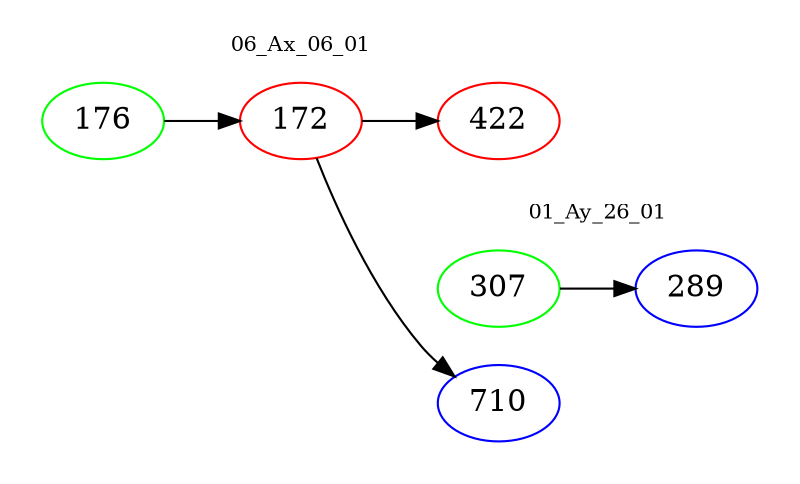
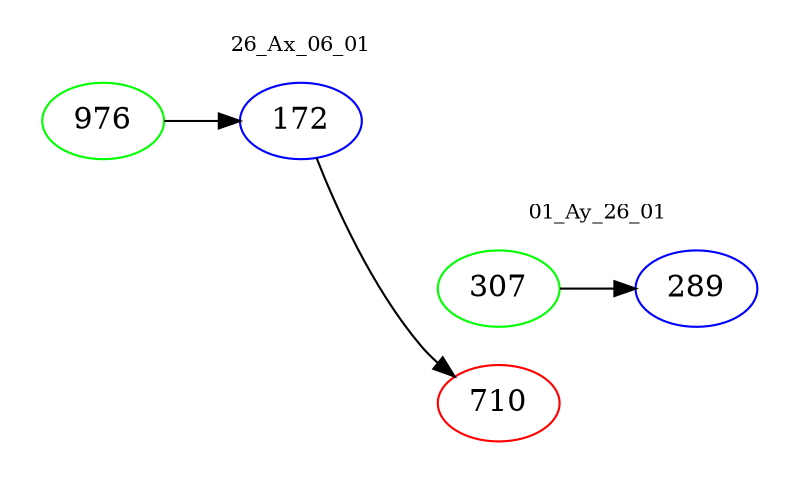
  digraph {
    rankdir=LR
    node [color=green]
    edge [color=black]
-   n1 [label=176]
-   n2 [color=red label=172]
-   n3 [color=red label=422]
+   n1 [label=976]
+   n2 [color=blue label=172]
    n4 [label=307]
    n5 [color=blue label=289]
-   n6 [color=blue label=710]
+   n6 [color=red label=710]
    subgraph cluster_1 {
      color=white
      fontsize=10
-     label="06_Ax_06_01"
+     label="26_Ax_06_01"
      n1
      n2
-     n3
    }
    subgraph cluster_2 {
      color=white
      fontsize=10
      label="01_Ay_26_01"
      n4
      n5
      n6
    }
    n1 -> n2
-   n2 -> n3
    n2 -> n6
    n4 -> n5
  }
